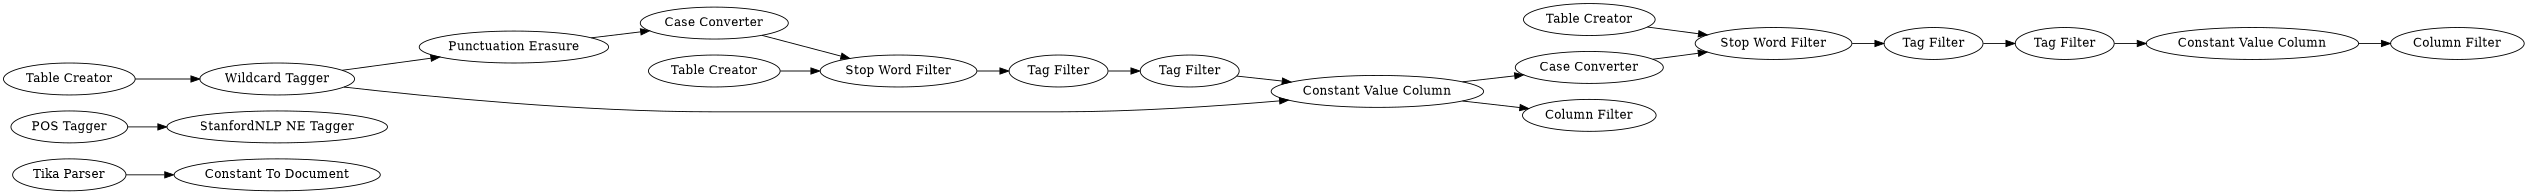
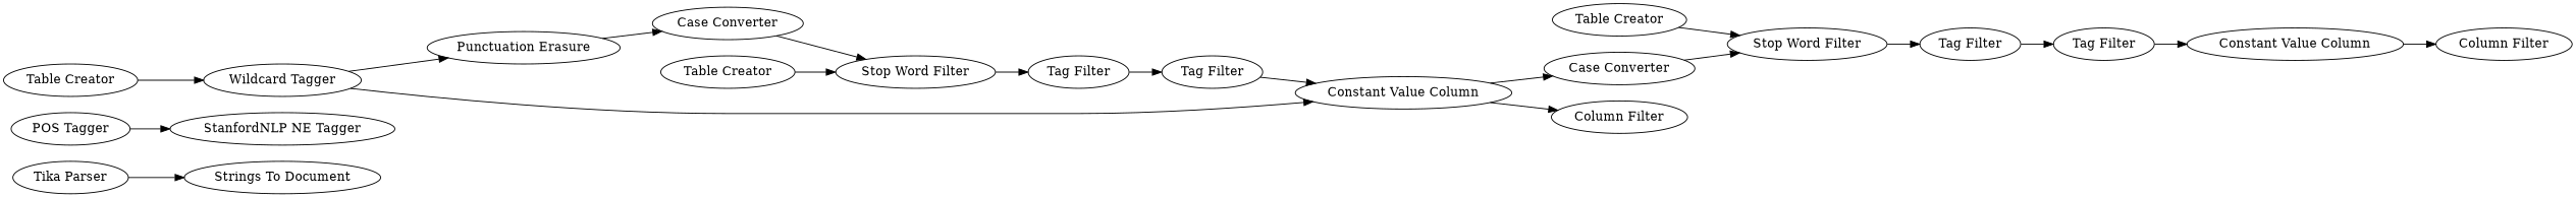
  digraph {
    rankdir=LR
    n1 [label="Tika Parser"]
-   n2 [label="Constant To Document"]
+   n2 [label="Strings To Document"]
    n3 [label="POS Tagger"]
    n4 [label="StanfordNLP NE Tagger"]
    n5 [label="Case Converter"]
    n6 [label="Stop Word Filter"]
    n7 [label="Tag Filter"]
    n8 [label="Tag Filter"]
    n9 [label="Constant Value Column"]
    n10 [label="Column Filter"]
    n11 [label="Tag Filter"]
    n12 [label="Tag Filter"]
    n13 [label="Wildcard Tagger"]
    n14 [label="Punctuation Erasure"]
    n15 [label="Constant Value Column"]
    n16 [label="Case Converter"]
    n17 [label="Column Filter"]
    n18 [label="Stop Word Filter"]
    n19 [label="Table Creator"]
    n20 [label="Table Creator"]
    n21 [label="Table Creator"]
    n1 -> n2
    n3 -> n4
    n5 -> n6
    n6 -> n7
    n7 -> n8
    n8 -> n15
    n9 -> n10
    n11 -> n12
    n12 -> n9
    n13 -> n14
    n13 -> n15
    n14 -> n5
    n15 -> n16
    n15 -> n17
    n16 -> n18
    n18 -> n11
    n19 -> n6
    n20 -> n13
    n21 -> n18
  }
